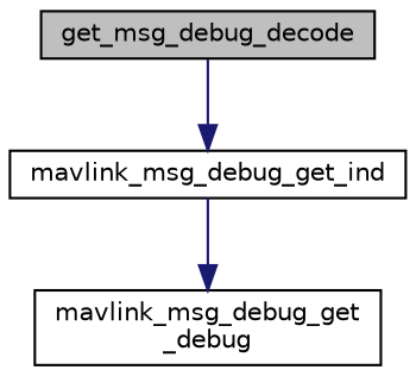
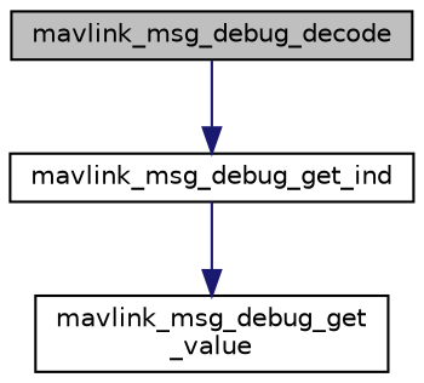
  digraph {
    rankdir=TB
    node [color=black fillcolor=white fontname=Helvetica fontsize=10 shape=record style=filled]
    edge [color=midnightblue fontname=Helvetica fontsize=10 labelfontname=Helvetica labelfontsize=10 style=solid]
-   n1 [fillcolor=grey75 fontcolor=black height=0.2 label=get_msg_debug_decode width=0.4]
+   n1 [fillcolor=grey75 fontcolor=black height=0.2 label=mavlink_msg_debug_decode width=0.4]
    n2 [height=0.2 label=mavlink_msg_debug_get_ind width=0.4]
-   n3 [height=0.2 label="mavlink_msg_debug_get\l_debug" width=0.4]
+   n3 [height=0.2 label="mavlink_msg_debug_get\l_value" width=0.4]
    n1 -> n2
    n2 -> n3
  }
